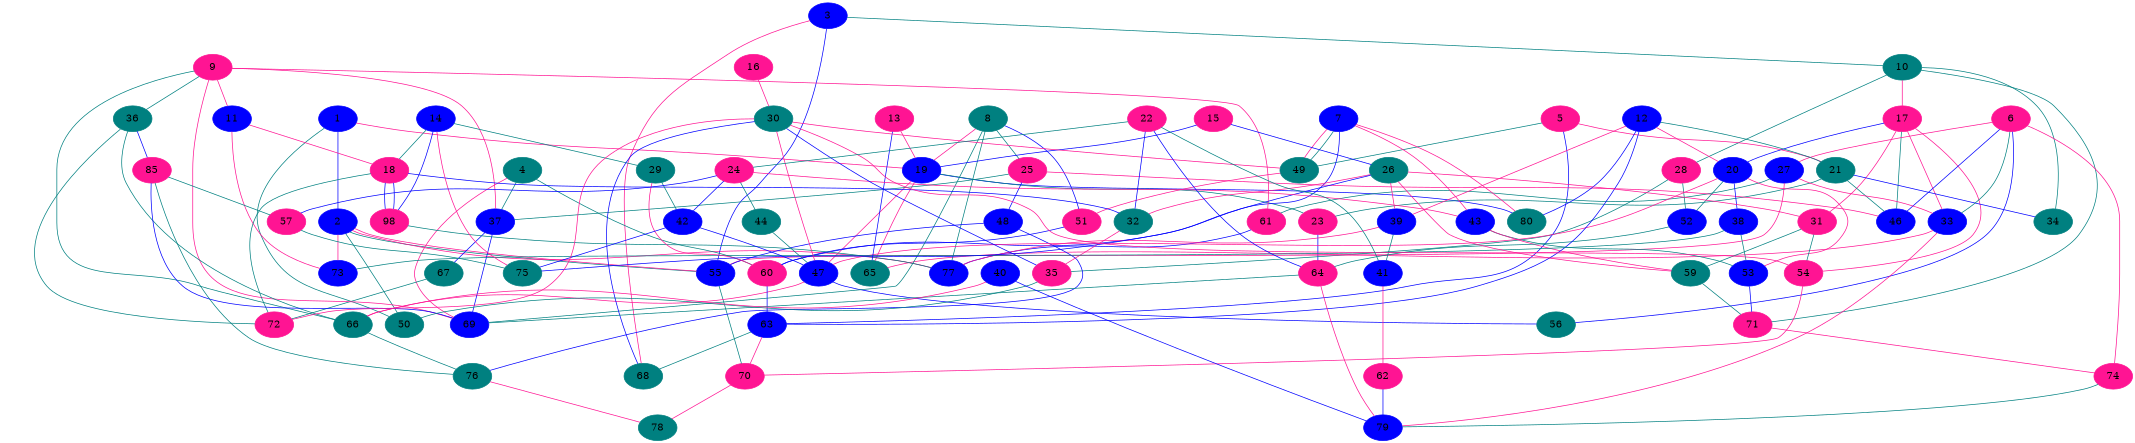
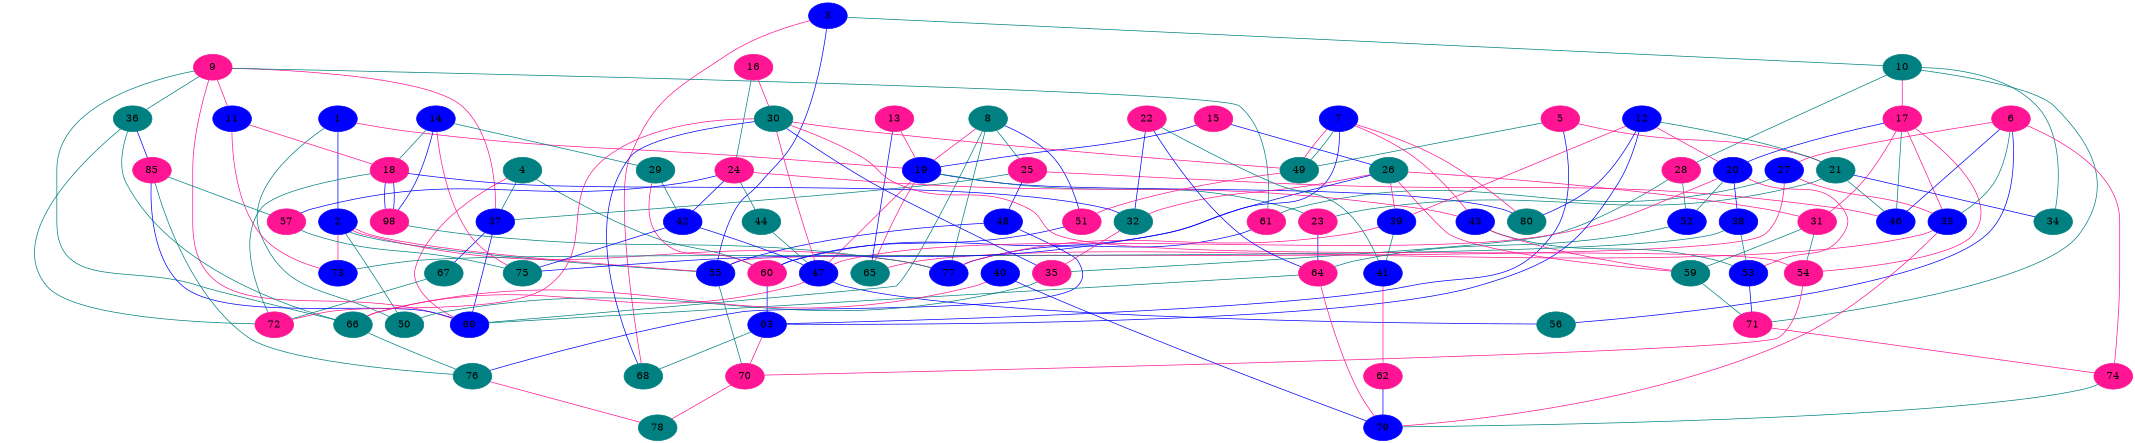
  graph {
    node [color=blue style=filled]
    edge [color=deeppink]
    1
    2
    19
    50 [color=teal]
    55
    73
    77
    80 [color=teal]
    65 [color=teal]
    23 [color=deeppink]
    47
    70 [color=deeppink]
    3
    10 [color=teal]
    68 [color=teal]
    17 [color=deeppink]
    28 [color=deeppink]
    34 [color=teal]
    71 [color=deeppink]
    4 [color=teal]
    37
    60 [color=deeppink]
    69
    67 [color=teal]
    63
    5 [color=deeppink]
    21 [color=teal]
    49 [color=teal]
    46
    51 [color=deeppink]
    6 [color=deeppink]
    27
    33
    56 [color=teal]
    74 [color=deeppink]
    61 [color=deeppink]
    79
    7
    43
    53
    59 [color=teal]
    8 [color=teal]
    25 [color=deeppink]
    48
    9 [color=deeppink]
    11
    36 [color=teal]
    66 [color=teal]
    18 [color=deeppink]
    72 [color=deeppink]
    n51 [color=deeppink label=85]
    76 [color=teal]
    20
    31 [color=deeppink]
    54 [color=deeppink]
    52
    35 [color=deeppink]
    n58 [color=deeppink label=98]
    32 [color=teal]
    12
    39
    38
    41
    13 [color=deeppink]
    14
    29 [color=teal]
    75 [color=teal]
    42
    15 [color=deeppink]
    26 [color=teal]
    16 [color=deeppink]
    24 [color=deeppink]
    30 [color=teal]
    44 [color=teal]
    57 [color=deeppink]
    64 [color=deeppink]
    22 [color=deeppink]
    62 [color=deeppink]
    40
    78 [color=teal]
    1 -- 2 [color=blue]
    1 -- 19
    1 -- 50 [color=teal]
    2 -- 50 [color=teal]
    2 -- 55 [color=teal]
    2 -- 55
    2 -- 73
    2 -- 77
    19 -- 80 [color=blue]
    19 -- 65
    19 -- 23 [color=teal]
    19 -- 47
    55 -- 70 [color=teal]
    23 -- 64 [color=blue]
    47 -- 56 [color=blue]
    47 -- 66
    70 -- 78
    3 -- 55 [color=blue]
    3 -- 10 [color=teal]
    3 -- 68
    10 -- 17
    10 -- 28 [color=teal]
    10 -- 34 [color=teal]
    10 -- 71 [color=teal]
    17 -- 46 [color=teal]
    17 -- 33
    17 -- 20 [color=blue]
    17 -- 31
    17 -- 54
    28 -- 52 [color=teal]
    28 -- 35 [color=teal]
    71 -- 74
    4 -- 37 [color=teal]
    4 -- 60 [color=teal]
    4 -- 69
    37 -- 69 [color=blue]
    37 -- 67 [color=blue]
    60 -- 63 [color=blue]
    67 -- 72 [color=teal]
    63 -- 70
    63 -- 68 [color=teal]
    5 -- 63 [color=blue]
    5 -- 21
    5 -- 49 [color=teal]
    21 -- 23 [color=teal]
    21 -- 34 [color=blue]
    21 -- 46 [color=teal]
    49 -- 51
    51 -- 60 [color=blue]
    6 -- 46 [color=blue]
    6 -- 27
    6 -- 33 [color=teal]
    6 -- 56 [color=blue]
    6 -- 74
    27 -- 55
    27 -- 33
    27 -- 61 [color=teal]
    33 -- 65
    33 -- 79
    74 -- 79 [color=teal]
    61 -- 77 [color=blue]
    7 -- 80
    7 -- 60 [color=blue]
    7 -- 49
    7 -- 49 [color=teal]
    7 -- 43
    43 -- 53 [color=teal]
    43 -- 59
    53 -- 71 [color=blue]
    59 -- 71 [color=teal]
    8 -- 19
    8 -- 77 [color=teal]
    8 -- 69 [color=teal]
    8 -- 51 [color=blue]
    8 -- 25 [color=teal]
    25 -- 37 [color=teal]
    25 -- 46
    25 -- 48 [color=blue]
    48 -- 55 [color=blue]
    48 -- 76 [color=blue]
    9 -- 37
    9 -- 69
-   9 -- 61
+   9 -- 61 [color=teal]
    9 -- 11
    9 -- 36 [color=teal]
    9 -- 66 [color=teal]
    11 -- 73
    11 -- 18
    36 -- 66 [color=teal]
    36 -- 72 [color=teal]
    36 -- n51 [color=blue]
    66 -- 76 [color=teal]
    18 -- 72 [color=teal]
    18 -- n58 [color=blue]
    18 -- n58 [color=blue]
    18 -- 32 [color=blue]
    n51 -- 69 [color=blue]
    n51 -- 76 [color=teal]
    n51 -- 57 [color=teal]
    76 -- 78
    20 -- 47
    20 -- 53
    20 -- 52 [color=teal]
    20 -- 38 [color=blue]
    31 -- 59 [color=teal]
    31 -- 54 [color=teal]
    54 -- 70
    52 -- 64 [color=teal]
    35 -- 50 [color=teal]
    n58 -- 77 [color=teal]
    32 -- 35
    12 -- 80 [color=blue]
    12 -- 63 [color=blue]
    12 -- 21 [color=teal]
    12 -- 20
    12 -- 39
    39 -- 77
    39 -- 41 [color=teal]
    38 -- 73 [color=teal]
    38 -- 53 [color=teal]
    41 -- 62
    13 -- 19
    13 -- 65 [color=blue]
    14 -- 18 [color=teal]
    14 -- n58 [color=blue]
    14 -- 29 [color=teal]
    14 -- 75
    29 -- 60
    29 -- 42 [color=teal]
    42 -- 47 [color=blue]
    42 -- 75 [color=blue]
    15 -- 19 [color=blue]
    15 -- 26 [color=blue]
    26 -- 59
    26 -- 31
    26 -- 32
    26 -- 39
    26 -- 75 [color=blue]
-   22 -- 24 [color=teal]
+   16 -- 24 [color=teal]
    16 -- 30
    24 -- 43
    24 -- 42 [color=blue]
    24 -- 44 [color=teal]
    24 -- 57 [color=blue]
    30 -- 47
    30 -- 68 [color=blue]
    30 -- 49
    30 -- 72
    30 -- 54
    30 -- 35 [color=blue]
    44 -- 47 [color=teal]
    57 -- 75 [color=teal]
    64 -- 69 [color=teal]
    64 -- 79
    22 -- 32 [color=blue]
    22 -- 41 [color=teal]
    22 -- 64 [color=blue]
    62 -- 79 [color=blue]
    40 -- 79 [color=blue]
    40 -- 66
  }
